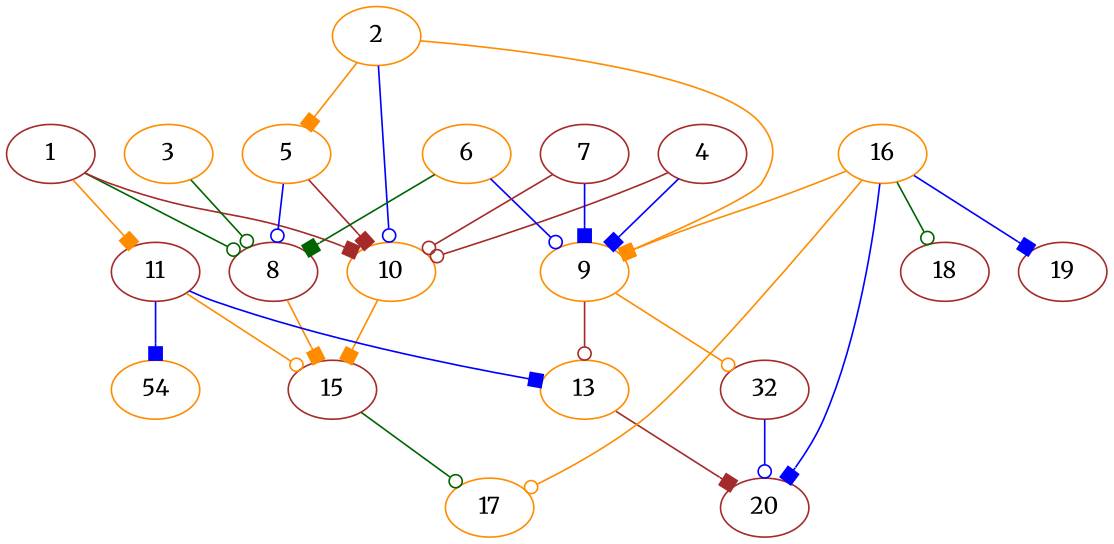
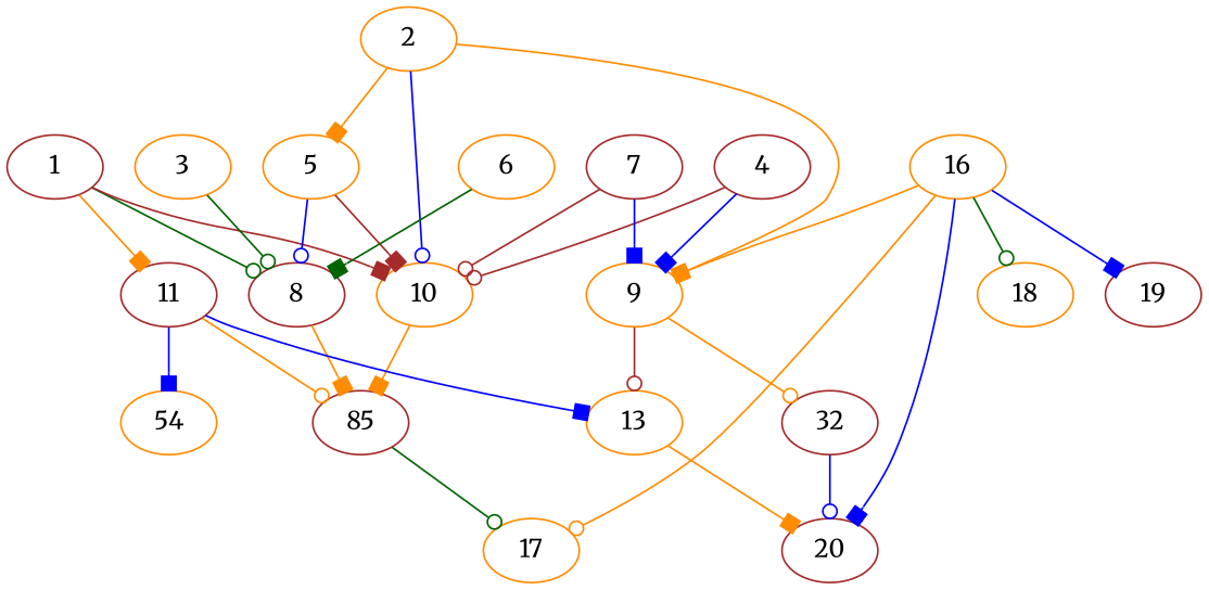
  digraph {
    fontname=Merriweather
    node [alpha=0.11 color=brown fontname=Merriweather]
    edge [arrowhead=box color=darkorange fontname=Merriweather]
    1 [alpha=0.06 expect_size=11631616]
    8 [alpha=0.10 expect_size=44567552]
    10 [color=darkorange expect_size=36360192]
    11 [alpha=0.03 expect_size=6385664]
-   15 [alpha=0.18 expect_size=48212992]
+   15 [alpha=0.18 expect_size=48212992 label=85]
    13 [color=darkorange expect_size=10505216]
    n7 [alpha=0.05 color=darkorange expect_size=27595776 label=54]
    17 [color=darkorange expect_size=21408768]
    20 [alpha=0.09 expect_size=7038976]
    2 [alpha=0.15 color=darkorange expect_size=25533440]
    9 [alpha=0.01 color=darkorange expect_size=47170560]
    5 [alpha=0.04 color=darkorange expect_size=28760064]
    n13 [alpha=0.08 expect_size=21469184 label=32]
    16 [alpha=0.05 color=darkorange expect_size=10869760]
-   18 [alpha=0.12 expect_size=27934720]
+   18 [alpha=0.12 color=darkorange expect_size=27934720]
    19 [alpha=0.18 expect_size=52063232]
    3 [alpha=0.07 color=darkorange expect_size=51392512]
    4 [alpha=0.09 expect_size=34630656]
    6 [alpha=0.04 color=darkorange expect_size=31463424]
    7 [alpha=0.03 expect_size=39806976]
    1 -> 8 [arrowhead=odot color=darkgreen]
    1 -> 10 [color=brown]
    1 -> 11
    8 -> 15
    10 -> 15
    11 -> 15 [arrowhead=odot]
    11 -> 13 [color=blue]
    11 -> n7 [color=blue]
    15 -> 17 [arrowhead=odot color=darkgreen]
-   13 -> 20 [color=brown]
+   13 -> 20
    2 -> 10 [arrowhead=odot color=blue]
    2 -> 9
    2 -> 5
    9 -> 13 [arrowhead=odot color=brown]
    9 -> n13 [arrowhead=odot]
    5 -> 8 [arrowhead=odot color=blue]
    5 -> 10 [color=brown]
    n13 -> 20 [arrowhead=odot color=blue]
    16 -> 17 [arrowhead=odot]
    16 -> 20 [color=blue]
    16 -> 9
    16 -> 18 [arrowhead=odot color=darkgreen]
    16 -> 19 [color=blue]
    3 -> 8 [arrowhead=odot color=darkgreen]
    4 -> 10 [arrowhead=odot color=brown]
    4 -> 9 [color=blue]
    6 -> 8 [color=darkgreen]
-   6 -> 9 [arrowhead=odot color=blue]
    7 -> 10 [arrowhead=odot color=brown]
    7 -> 9 [color=blue]
  }
